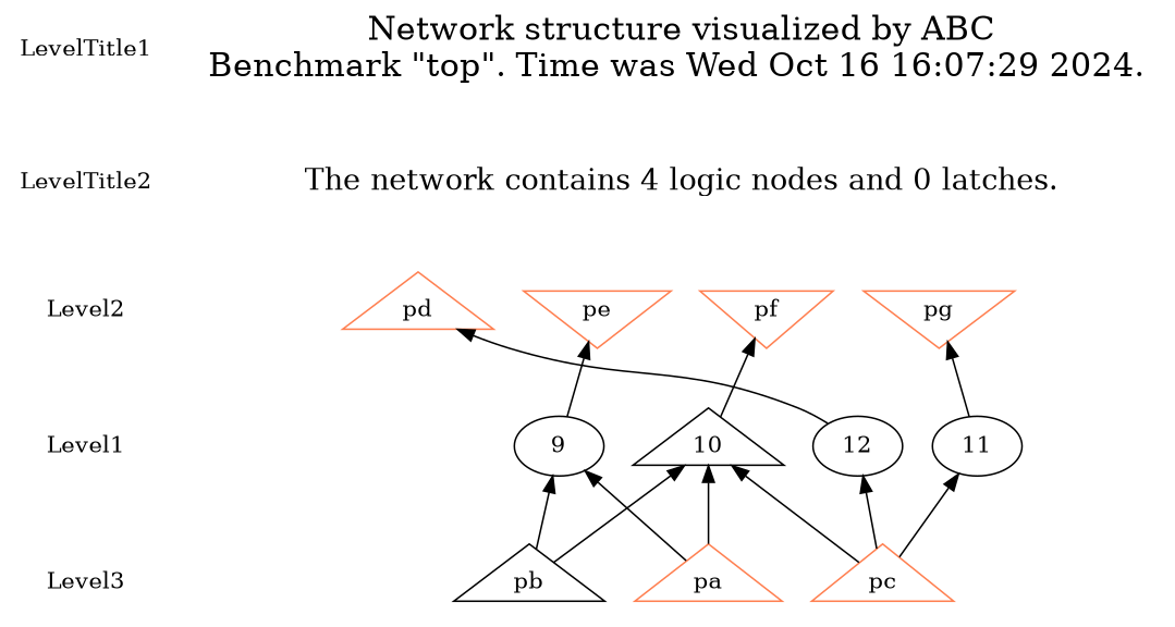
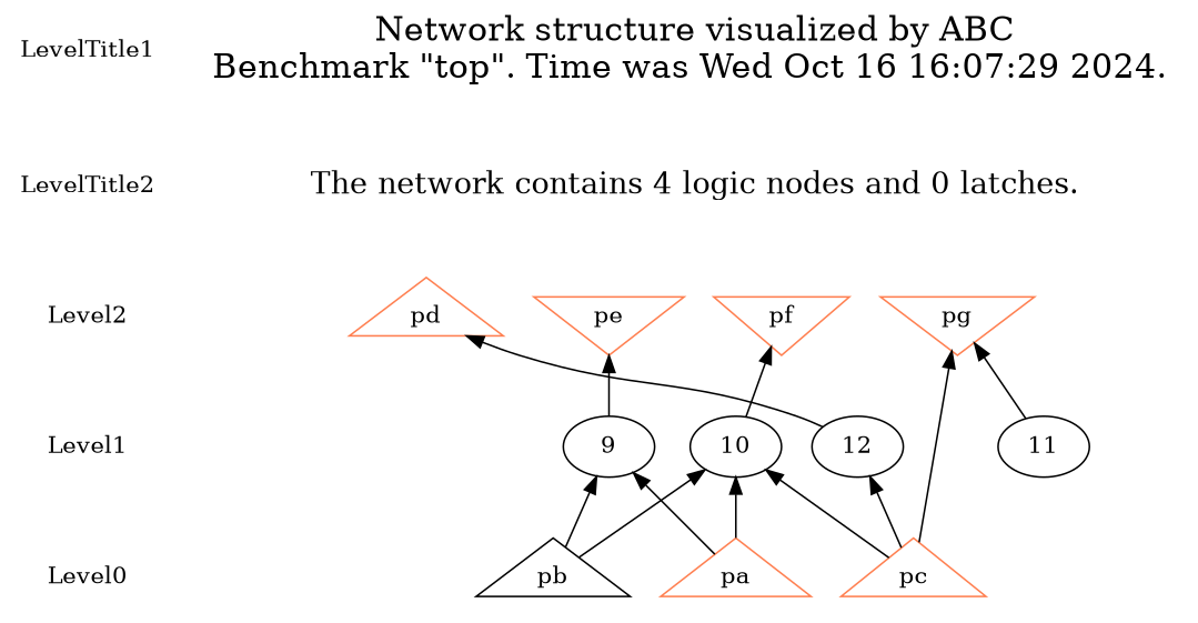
  digraph {
    node [shape=plaintext]
    edge [dir=back style=invis]
    LevelTitle1
    LevelTitle2
    Level2
    Level1
-   Level0 [label=Level3]
+   Level0
    n6 [fontname="Times-Roman" fontsize=20 label="Network structure visualized by ABC\nBenchmark \"top\". Time was Wed Oct 16 16:07:29 2024. "]
    n7 [fontname="Times-Roman" fontsize=18 label="The network contains 4 logic nodes and 0 latches.\n"]
    n8 [color=coral fillcolor=coral label=pd shape=triangle]
    n9 [color=coral fillcolor=coral label=pe shape=invtriangle]
    n10 [color=coral fillcolor=coral label=pf shape=invtriangle]
    n11 [color=coral fillcolor=coral label=pg shape=invtriangle]
    n12 [label="9\n" shape=ellipse]
-   n13 [label="10\n" shape=triangle]
+   n13 [label="10\n" shape=ellipse]
    n14 [label="11\n" shape=ellipse]
    n15 [label="12\n" shape=ellipse]
    n16 [color=coral fillcolor=coral label=pa shape=triangle]
    n17 [color=black fillcolor=coral label=pb shape=triangle]
    n18 [color=coral fillcolor=coral label=pc shape=triangle]
    subgraph sub_1 {
      LevelTitle1
      LevelTitle2
      Level2
      Level1
      Level0
    }
    subgraph sub_2 {
      rank=same
      LevelTitle1
      n6
    }
    subgraph sub_3 {
      rank=same
      LevelTitle2
      n7
    }
    subgraph sub_4 {
      rank=same
      Level2
      n8
      n9
      n10
      n11
    }
    subgraph sub_5 {
      rank=same
      Level1
      n12
      n13
      n14
      n15
    }
    subgraph sub_6 {
      rank=same
      Level0
      n16
      n17
      n18
    }
    LevelTitle1 -> LevelTitle2
    LevelTitle2 -> Level2
    Level2 -> Level1
    Level1 -> Level0
    n6 -> n7
    n7 -> n8
    n7 -> n9
    n7 -> n10
    n7 -> n11
    n8 -> n9
    n8 -> n15 [style=solid]
    n9 -> n10
    n9 -> n12 [style=solid]
    n10 -> n11
    n10 -> n13 [style=solid]
    n11 -> n14 [style=solid]
    n12 -> n16 [style=solid]
    n12 -> n17 [style=solid]
    n13 -> n16 [style=solid]
    n13 -> n17 [style=solid]
    n13 -> n18 [style=solid]
-   n14 -> n18 [style=solid]
+   n11 -> n18 [style=solid]
    n15 -> n18 [style=solid]
  }
